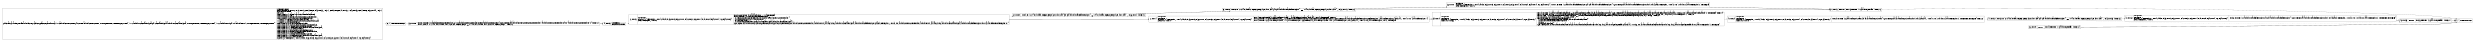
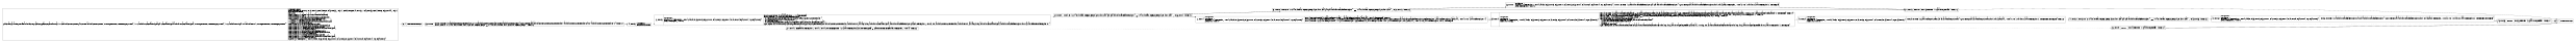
  digraph {
    rankdir=LR
    node [shape=record]
    edge [arrowhead=tee style=bold]
    n1 [label="{30\:\ ?|MTH_ENTER_BLOCK\l}"]
    n2 [label="{32\:\ 0x0000|0x0000: INVOKE  (r0 I:android.content.ContentResolver) = (r10 I:android.content.Context A[D('context' android.content.Context)]) type: VIRTUAL call: android.content.Context.getContentResolver():android.content.ContentResolver A[MD:():android.content.ContentResolver (c)] (LINE:112)\l0x0004: CONST  (r1 I:??[int, float, boolean, short, byte, char, OBJECT, ARRAY]) = (0 ??[int, float, boolean, short, byte, char, OBJECT, ARRAY])  (LINE:113)\l}"]
    n3 [label="{59\:\ 0x0005|SYNTHETIC\lEXC_TOP_SPLITTER\l}"]
    n4 [label="{33\:\ 0x0005|TRY_ENTER\lTryCatch #2 \{IOException \-\> 0x004c, blocks: (B:33:0x0005, B:36:0x0010, B:42:0x0032, B:38:0x0014, B:40:0x002d, B:39:0x001d), top: B:59:0x0005 \}\lCatch: IOException \-\> 0x004c\l|0x0005: CONST_STR  (r2 I:java.lang.String) =  \"r\" A[TRY_ENTER]\l0x0007: INVOKE  (r2 I:android.os.ParcelFileDescriptor) = \l  (r0 I:android.content.ContentResolver A[D('resolver' android.content.ContentResolver)])\l  (r12 I:android.net.Uri A[D('uri' android.net.Uri)])\l  (r2 I:java.lang.String)\l  (r11 I:android.os.CancellationSignal A[D('cancellationSignal' android.os.CancellationSignal)])\l type: STATIC call: androidx.core.graphics.TypefaceCompatUtil.Api19Impl.openFileDescriptor(android.content.ContentResolver, android.net.Uri, java.lang.String, android.os.CancellationSignal):android.os.ParcelFileDescriptor A[Catch: IOException \-\> 0x004c, MD:(android.content.ContentResolver, android.net.Uri, java.lang.String, android.os.CancellationSignal):android.os.ParcelFileDescriptor throws java.io.FileNotFoundException (m)]\l}"]
+   n5 [label="{57\:\ 0x004c|ExcHandler: IOException \-\> 0x004c\l|0x004c: MOVE_EXCEPTION  (r2 I:java.io.IOException A[CUSTOM_DECLARE]) =  A[DONT_INLINE, ExcHandler: IOException \-\> 0x004c] (LINE:123)\l}"]
    n6 [label="{34\:\ 0x000b|0x000b: IF  (r2 I:??[int, boolean, OBJECT, ARRAY, byte, short, char] A[D('pfd' android.os.ParcelFileDescriptor)]) != (0 ??[int, boolean, OBJECT, ARRAY, byte, short, char])  \-\> B:38:0x0014  (LINE:115)\l}"]
    n7 [label="{58\:\ 0x004d|RETURN\l|0x004d: RETURN  (r1 I:java.nio.ByteBuffer)  (LINE:124)\l}"]
    n8 [label="{35\:\ 0x000e|0x000e: IF  (r2 I:??[int, boolean, OBJECT, ARRAY, byte, short, char] A[D('pfd' android.os.ParcelFileDescriptor)]) == (0 ??[int, boolean, OBJECT, ARRAY, byte, short, char])  \-\> B:37:0x0013  (LINE:123)\l}"]
    n9 [label="{38\:\ 0x0014|TRY_ENTER\lTRY_LEAVE\lTryCatch #2 \{IOException \-\> 0x004c, blocks: (B:33:0x0005, B:36:0x0010, B:42:0x0032, B:38:0x0014, B:40:0x002d, B:39:0x001d), top: B:59:0x0005 \}\lCatch: all \-\> 0x0040\l|0x0014: NEW_INSTANCE  (r3 I:java.io.FileInputStream) =  java.io.FileInputStream A[Catch: all \-\> 0x0040, TRY_ENTER] (LINE:118)\l0x0016: INVOKE  (r4 I:java.io.FileDescriptor) = (r2 I:android.os.ParcelFileDescriptor A[D('pfd' android.os.ParcelFileDescriptor)]) type: VIRTUAL call: android.os.ParcelFileDescriptor.getFileDescriptor():java.io.FileDescriptor A[Catch: all \-\> 0x0040, MD:():java.io.FileDescriptor (c)]\l0x001a: INVOKE  (r3 I:java.io.FileInputStream), (r4 I:java.io.FileDescriptor) type: DIRECT call: java.io.FileInputStream.\<init\>(java.io.FileDescriptor):void A[Catch: all \-\> 0x0040, MD:(java.io.FileDescriptor):void (c), TRY_LEAVE]\l}"]
    n10 [label="{36\:\ 0x0010|TRY_LEAVE\lTryCatch #2 \{IOException \-\> 0x004c, blocks: (B:33:0x0005, B:36:0x0010, B:42:0x0032, B:38:0x0014, B:40:0x002d, B:39:0x001d), top: B:59:0x0005 \}\lCatch: IOException \-\> 0x004c\l|0x0010: INVOKE  (r2 I:android.os.ParcelFileDescriptor A[D('pfd' android.os.ParcelFileDescriptor)]) type: VIRTUAL call: android.os.ParcelFileDescriptor.close():void A[Catch: IOException \-\> 0x004c, MD:():void throws java.io.IOException (c), TRY_LEAVE]\l}"]
    n11 [label="{37\:\ 0x0013|RETURN\l|0x0013: RETURN  (r1 I:java.nio.ByteBuffer)  (LINE:116)\l}"]
    n12 [label="{39\:\ 0x001d|TRY_ENTER\lTRY_LEAVE\lTryCatch #2 \{IOException \-\> 0x004c, blocks: (B:33:0x0005, B:36:0x0010, B:42:0x0032, B:38:0x0014, B:40:0x002d, B:39:0x001d), top: B:59:0x0005 \}\lCatch: all \-\> 0x0036\l|0x001d: INVOKE  (r4 I:java.nio.channels.FileChannel) = (r3 I:java.io.FileInputStream A[D('fis' java.io.FileInputStream)]) type: VIRTUAL call: java.io.FileInputStream.getChannel():java.nio.channels.FileChannel A[Catch: all \-\> 0x0036, MD:():java.nio.channels.FileChannel (c), TRY_ENTER] (LINE:119)\l0x0021: INVOKE  (r8 I:long) = (r4 I:java.nio.channels.FileChannel A[D('channel' java.nio.channels.FileChannel)]) type: VIRTUAL call: java.nio.channels.FileChannel.size():long A[Catch: all \-\> 0x0036, MD:():long throws java.io.IOException (c)] (LINE:120)\l0x0025: SGET  (r5 I:java.nio.channels.FileChannel$MapMode) =  java.nio.channels.FileChannel.MapMode.READ_ONLY java.nio.channels.FileChannel$MapMode A[Catch: all \-\> 0x0036] (LINE:121)\l0x0027: CONST  (r6 I:??[long, double]) = (0 ??[long, double]) \l0x0029: INVOKE  (r5 I:java.nio.MappedByteBuffer) = \l  (r4 I:java.nio.channels.FileChannel A[D('channel' java.nio.channels.FileChannel)])\l  (r5 I:java.nio.channels.FileChannel$MapMode)\l  (r6 I:long)\l  (r8 I:long A[D('size' long)])\l type: VIRTUAL call: java.nio.channels.FileChannel.map(java.nio.channels.FileChannel$MapMode, long, long):java.nio.MappedByteBuffer A[Catch: all \-\> 0x0036, MD:(java.nio.channels.FileChannel$MapMode, long, long):java.nio.MappedByteBuffer throws java.io.IOException (c), TRY_LEAVE]\l}"]
    n13 [label="{31\:\ ?|MTH_EXIT_BLOCK\l}"]
    n14 [label="{40\:\ 0x002d|TRY_ENTER\lTRY_LEAVE\lTryCatch #2 \{IOException \-\> 0x004c, blocks: (B:33:0x0005, B:36:0x0010, B:42:0x0032, B:38:0x0014, B:40:0x002d, B:39:0x001d), top: B:59:0x0005 \}\lCatch: all \-\> 0x0040\l|0x002d: INVOKE  (r3 I:java.io.FileInputStream A[D('fis' java.io.FileInputStream)]) type: VIRTUAL call: java.io.FileInputStream.close():void A[Catch: all \-\> 0x0040, MD:():void throws java.io.IOException (c), TRY_ENTER, TRY_LEAVE] (LINE:122)\l}"]
    n15 [label="{41\:\ 0x0030|0x0030: IF  (r2 I:??[int, boolean, OBJECT, ARRAY, byte, short, char] A[D('pfd' android.os.ParcelFileDescriptor)]) == (0 ??[int, boolean, OBJECT, ARRAY, byte, short, char])  \-\> B:43:0x0035  (LINE:123)\l}"]
    n16 [label="{42\:\ 0x0032|TRY_ENTER\lTRY_LEAVE\lTryCatch #2 \{IOException \-\> 0x004c, blocks: (B:33:0x0005, B:36:0x0010, B:42:0x0032, B:38:0x0014, B:40:0x002d, B:39:0x001d), top: B:59:0x0005 \}\lCatch: IOException \-\> 0x004c\l|0x0032: INVOKE  (r2 I:android.os.ParcelFileDescriptor A[D('pfd' android.os.ParcelFileDescriptor)]) type: VIRTUAL call: android.os.ParcelFileDescriptor.close():void A[Catch: IOException \-\> 0x004c, MD:():void throws java.io.IOException (c), TRY_ENTER, TRY_LEAVE]\l}"]
    n17 [label="{43\:\ 0x0035|RETURN\l|0x0035: RETURN  (r5 I:java.nio.ByteBuffer)  (LINE:121)\l}"]
    n18 [label="{public static java.nio.ByteBuffer androidx.core.graphics.TypefaceCompatUtil.mmap((r10 I:android.content.Context A[D('context' android.content.Context), IMMUTABLE_TYPE, METHOD_ARGUMENT]), (r11 I:android.os.CancellationSignal A[D('cancellationSignal' android.os.CancellationSignal), IMMUTABLE_TYPE, METHOD_ARGUMENT]), (r12 I:android.net.Uri A[D('uri' android.net.Uri), IMMUTABLE_TYPE, METHOD_ARGUMENT]))  | USE_LINES_HINTS\lCROSS_EDGE: B:35:0x000e \-\> B:37:0x0013, CROSS_EDGE: B:43:0x0035 \-\> B:31:?, CROSS_EDGE: B:41:0x0030 \-\> B:43:0x0035, CROSS_EDGE: B:58:0x004d \-\> B:31:?\lINLINE_NOT_NEEDED\lDebug Info:\l  0x0021\-0x0036: r4 'channel' Ljava\/nio\/channels\/FileChannel;\l  0x0025\-0x0036: r8 'size' J\l  0x0004\-0x003f: r0 'resolver' Landroid\/content\/ContentResolver;\l  0x000b\-0x003f: r2 'pfd' Landroid\/os\/ParcelFileDescriptor;\l  \-1 \-0x003f: r10 'context' Landroid\/content\/Context;\l  \-1 \-0x003f: r11 'cancellationSignal' Landroid\/os\/CancellationSignal;\l  \-1 \-0x003f: r12 'uri' Landroid\/net\/Uri;\l  0x001d\-0x0040: r3 'fis' Ljava\/io\/FileInputStream;\l  0x0040\-0x004b: r0 'resolver' Landroid\/content\/ContentResolver;\l  0x0040\-0x004b: r10 'context' Landroid\/content\/Context;\l  0x0040\-0x004b: r11 'cancellationSignal' Landroid\/os\/CancellationSignal;\l  0x0040\-0x004b: r12 'uri' Landroid\/net\/Uri;\l  0x0040\-0x004c: r2 'pfd' Landroid\/os\/ParcelFileDescriptor;\l  0x004c\-0x004d: r0 'resolver' Landroid\/content\/ContentResolver;\l  0x004d\-0x004d: r2 'e' Ljava\/io\/IOException;\l  0x004c\-0x004d: r10 'context' Landroid\/content\/Context;\l  0x004c\-0x004d: r11 'cancellationSignal' Landroid\/os\/CancellationSignal;\l  0x004c\-0x004d: r12 'uri' Landroid\/net\/Uri;\lTryCatch #2 \{IOException \-\> 0x004c, blocks: (B:33:0x0005, B:36:0x0010, B:42:0x0032, B:38:0x0014, B:40:0x002d, B:39:0x001d), top: B:59:0x0005 \}\l}"]
    n1 -> n2 [style=solid]
    n2 -> n3
    n3 -> n4 [style=dotted]
+   n3 -> n5 [style=dotted]
    n4 -> n6 [style=dotted]
+   n5 -> n7 [arrowhead=onormal style=dotted]
    n6 -> n8
-   n4 -> n9
+   n6 -> n9
    n7 -> n13 [arrowhead=onormal]
    n8 -> n10
    n8 -> n11 [arrowhead=onormal]
    n9 -> n12
    n10 -> n11
    n11 -> n13 [style=solid]
    n12 -> n14 [arrowhead=onormal style=solid]
    n14 -> n15 [style=dotted]
    n15 -> n16 [style=solid]
    n15 -> n17 [style=dotted]
    n16 -> n17 [arrowhead=onormal]
    n17 -> n13
    n18 -> n1 [arrowhead=onormal style=dotted]
  }
